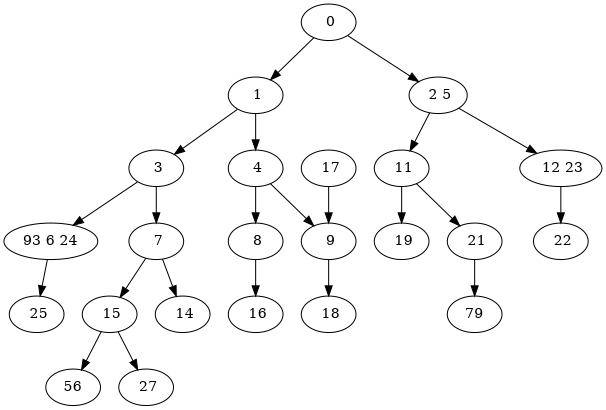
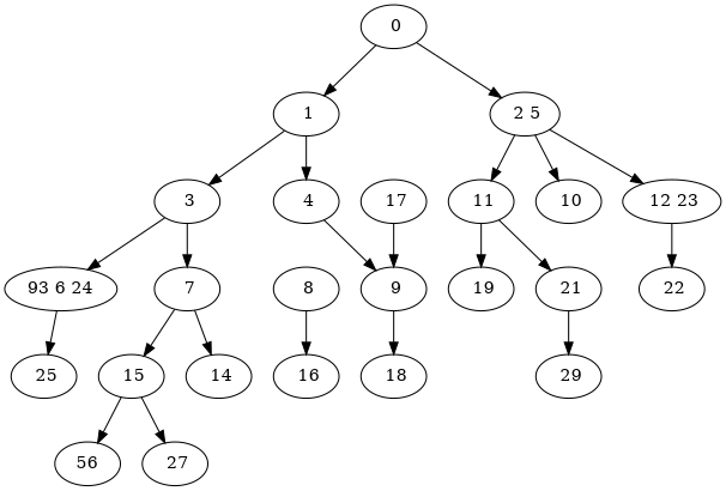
  digraph {
    " 0"
    " 1"
    " 2 5"
    " 3"
    " 4"
    " 11"
+   " 10"
    " 12 23"
    n9 [label="93 6 24"]
    " 7"
    " 8"
    " 9"
    " 19"
    " 21"
    " 22"
    " 25"
    " 15"
    " 14"
    " 16"
    " 18"
-   " 29" [label=79]
+   " 29"
    n22 [label=56]
    " 27"
    " 17"
    " 0" -> " 1"
    " 0" -> " 2 5"
    " 1" -> " 3"
    " 1" -> " 4"
    " 2 5" -> " 11"
+   " 2 5" -> " 10"
    " 2 5" -> " 12 23"
    " 3" -> n9
    " 3" -> " 7"
-   " 4" -> " 8"
    " 4" -> " 9"
    " 11" -> " 19"
    " 11" -> " 21"
    " 12 23" -> " 22"
    n9 -> " 25"
    " 7" -> " 15"
    " 7" -> " 14"
    " 8" -> " 16"
    " 9" -> " 18"
    " 21" -> " 29"
    " 15" -> n22
    " 15" -> " 27"
    " 17" -> " 9"
  }
